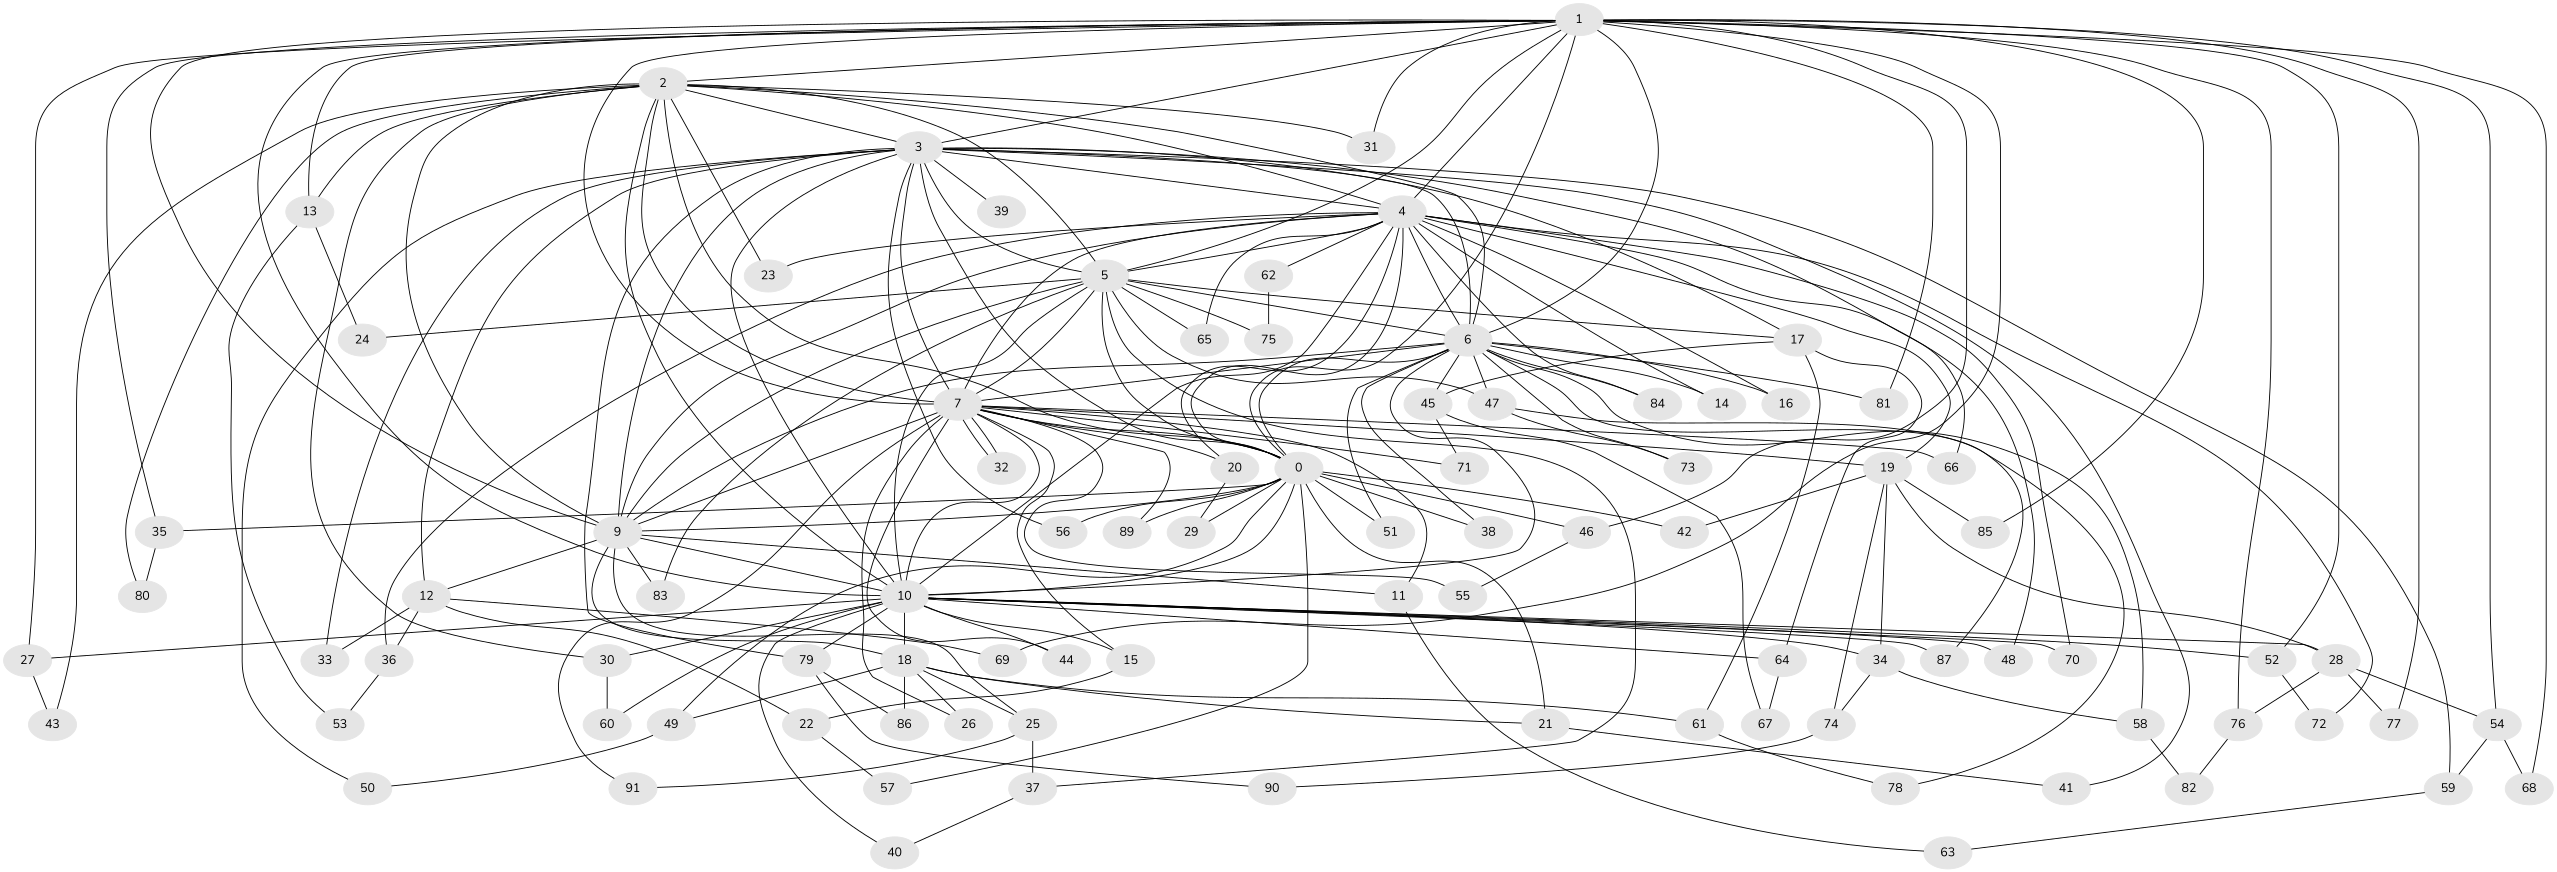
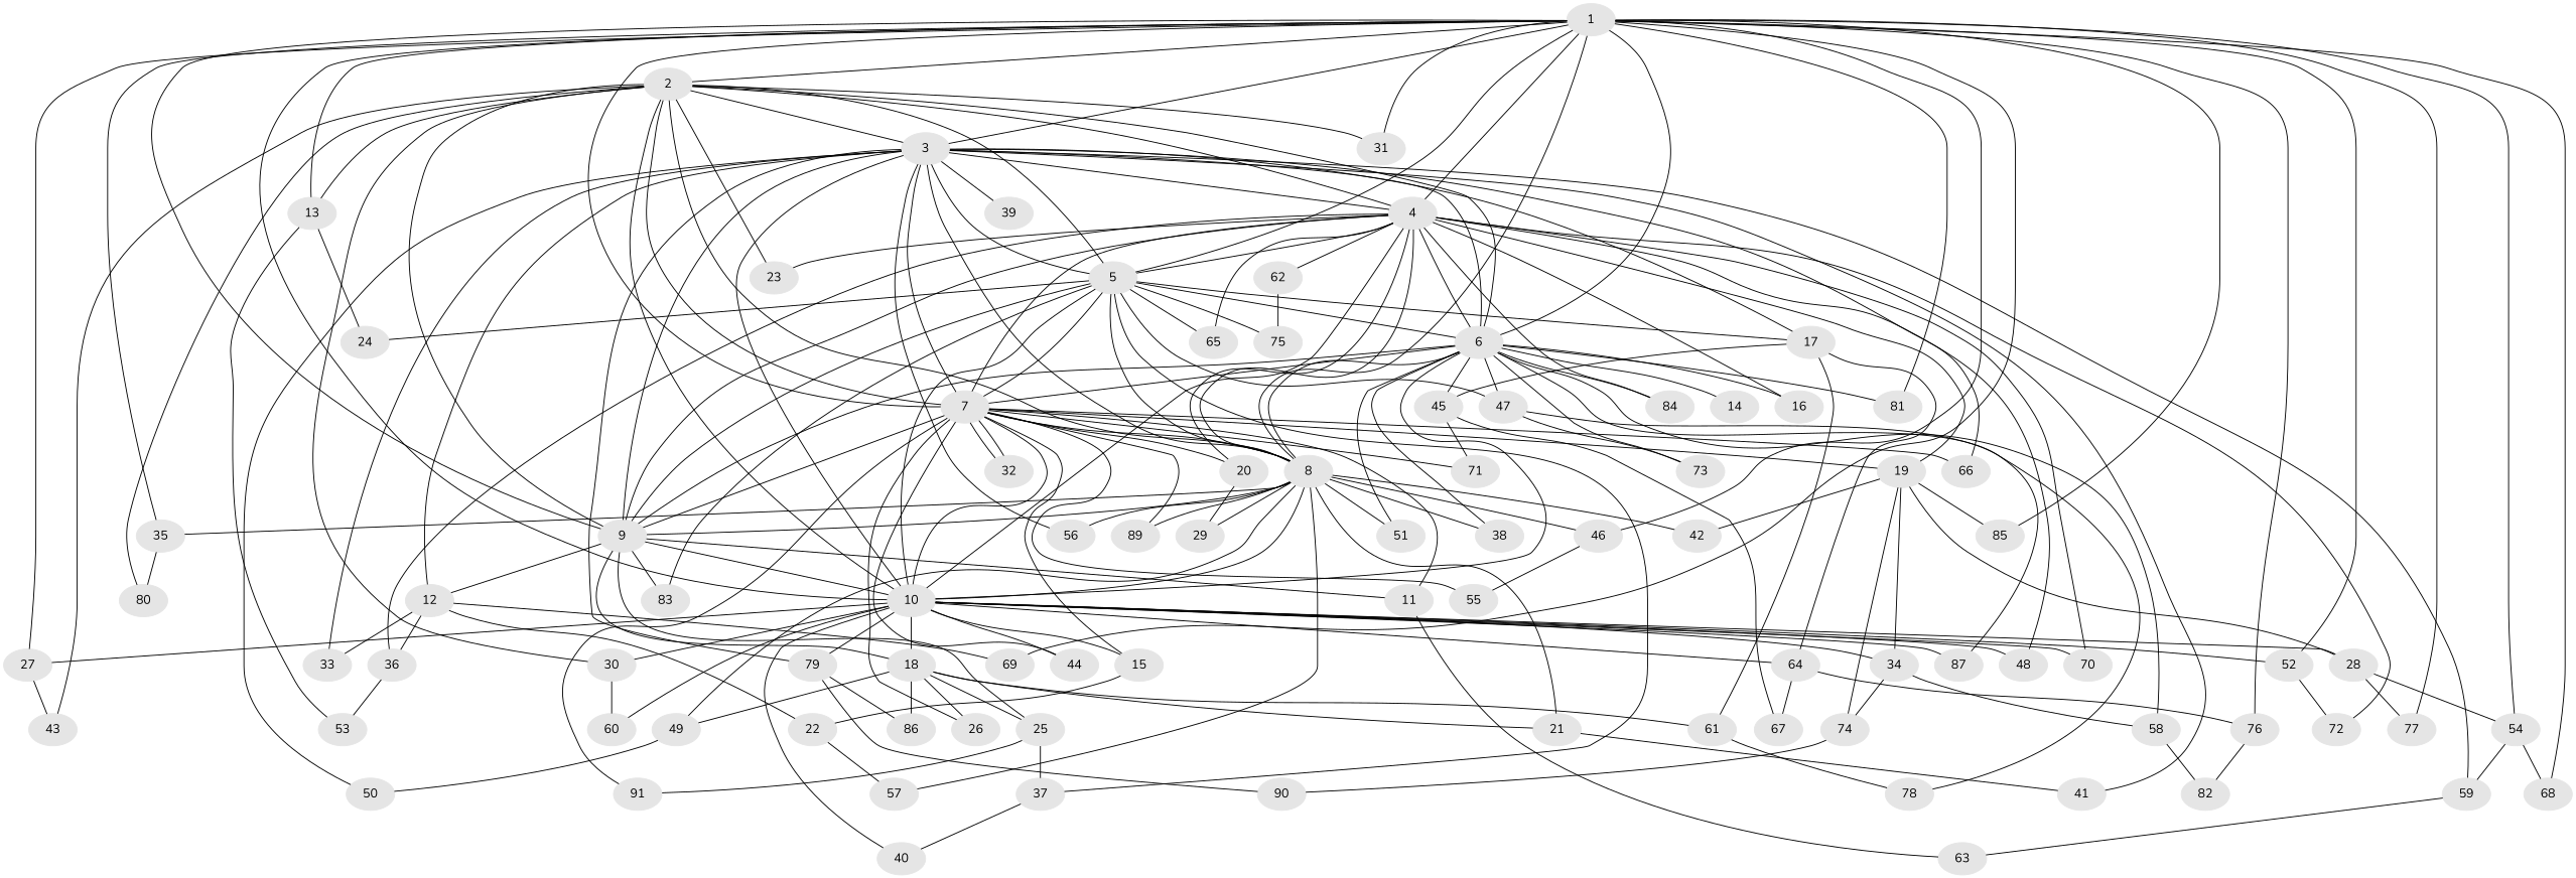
  graph {
    fontname=Nunito
    node [color=gray90 fontname=Nunito style=filled]
    edge [fontname=Nunito]
    1
    2
    3
    4
    5
    6
    7
-   8 [label=0]
+   8
    9
    10
    13
    27
    31
    35
    46
    52
    54
    68
    69
    76
    77
    81
    85
    23
    30
    43
    80
    12
    17
    33
    39
    41
    50
    56
    59
    66
    79
    62
    14
    16
    19
    20
    36
    48
    65
    70
    72
    84
    24
    37
    47
    75
    83
    38
    45
    51
    58
    73
    87
    11
    15
    26
    32
    44
    55
    71
    89
    91
    21
    29
    42
    49
    57
    18
    25
    28
    34
    40
    60
    64
    53
    82
    22
    61
    63
    86
    90
    74
    78
    67
    1 -- 2
    1 -- 3
    1 -- 4
    1 -- 5
    1 -- 6
    1 -- 7
    1 -- 8
    1 -- 9
    1 -- 10
    1 -- 13
    1 -- 27
    1 -- 31
    1 -- 35
    1 -- 46
    1 -- 52
    1 -- 54
    1 -- 68
    1 -- 69
    1 -- 76
    1 -- 77
    1 -- 81
    1 -- 85
    2 -- 3
    2 -- 4
    2 -- 5
    2 -- 6
    2 -- 7
    2 -- 8
    2 -- 9
    2 -- 10
    2 -- 13
    2 -- 31
    2 -- 23
    2 -- 30
    2 -- 43
    2 -- 80
    3 -- 4
    3 -- 5
    3 -- 6
    3 -- 7
    3 -- 8
    3 -- 9
    3 -- 10
    3 -- 12
    3 -- 17
    3 -- 33
    3 -- 39
    3 -- 41
    3 -- 50
    3 -- 56
    3 -- 59
    3 -- 66
    3 -- 79
    4 -- 5
    4 -- 6
    4 -- 7
    4 -- 8
    4 -- 9
    4 -- 10
    4 -- 23
    4 -- 62
-   4 -- 14
    4 -- 16
    4 -- 19
    4 -- 20
    4 -- 36
    4 -- 48
    4 -- 65
    4 -- 70
    4 -- 72
    4 -- 84
    5 -- 6
    5 -- 7
    5 -- 8
    5 -- 9
    5 -- 10
    5 -- 17
    5 -- 65
    5 -- 24
    5 -- 37
    5 -- 47
    5 -- 75
    5 -- 83
    6 -- 7
    6 -- 8
    6 -- 9
    6 -- 10
    6 -- 81
    6 -- 14
    6 -- 16
    6 -- 84
    6 -- 47
    6 -- 38
    6 -- 45
    6 -- 51
    6 -- 58
    6 -- 73
    6 -- 87
    7 -- 8
    7 -- 9
    7 -- 10
    7 -- 66
    7 -- 19
    7 -- 20
    7 -- 11
    7 -- 15
    7 -- 26
    7 -- 32
    7 -- 32
    7 -- 44
    7 -- 55
    7 -- 71
    7 -- 89
    7 -- 91
    8 -- 9
    8 -- 10
    8 -- 35
    8 -- 46
    8 -- 56
    8 -- 38
    8 -- 51
    8 -- 89
    8 -- 21
    8 -- 29
    8 -- 42
    8 -- 49
    8 -- 57
    9 -- 10
    9 -- 12
    9 -- 83
    9 -- 11
    9 -- 18
    9 -- 25
    10 -- 27
    10 -- 52
    10 -- 30
    10 -- 79
    10 -- 48
    10 -- 70
    10 -- 87
    10 -- 15
    10 -- 44
    10 -- 18
    10 -- 28
    10 -- 34
    10 -- 40
    10 -- 60
    10 -- 64
    13 -- 24
    13 -- 53
    27 -- 43
    35 -- 80
    46 -- 55
    52 -- 72
    54 -- 68
    54 -- 59
    76 -- 82
    30 -- 60
    12 -- 69
    12 -- 33
    12 -- 36
    12 -- 22
    17 -- 45
    17 -- 64
    17 -- 61
    59 -- 63
    79 -- 86
    79 -- 90
    62 -- 75
    19 -- 85
    19 -- 42
    19 -- 28
    19 -- 34
    19 -- 74
    20 -- 29
    36 -- 53
    37 -- 40
    47 -- 73
    47 -- 78
    45 -- 71
    45 -- 67
    58 -- 82
    11 -- 63
    15 -- 22
    21 -- 41
    49 -- 50
    18 -- 26
    18 -- 21
    18 -- 49
    18 -- 25
    18 -- 61
    18 -- 86
    25 -- 37
    25 -- 91
    28 -- 54
    28 -- 77
    34 -- 58
    34 -- 74
-   28 -- 76
+   64 -- 76
    64 -- 67
    22 -- 57
    61 -- 78
    74 -- 90
  }
